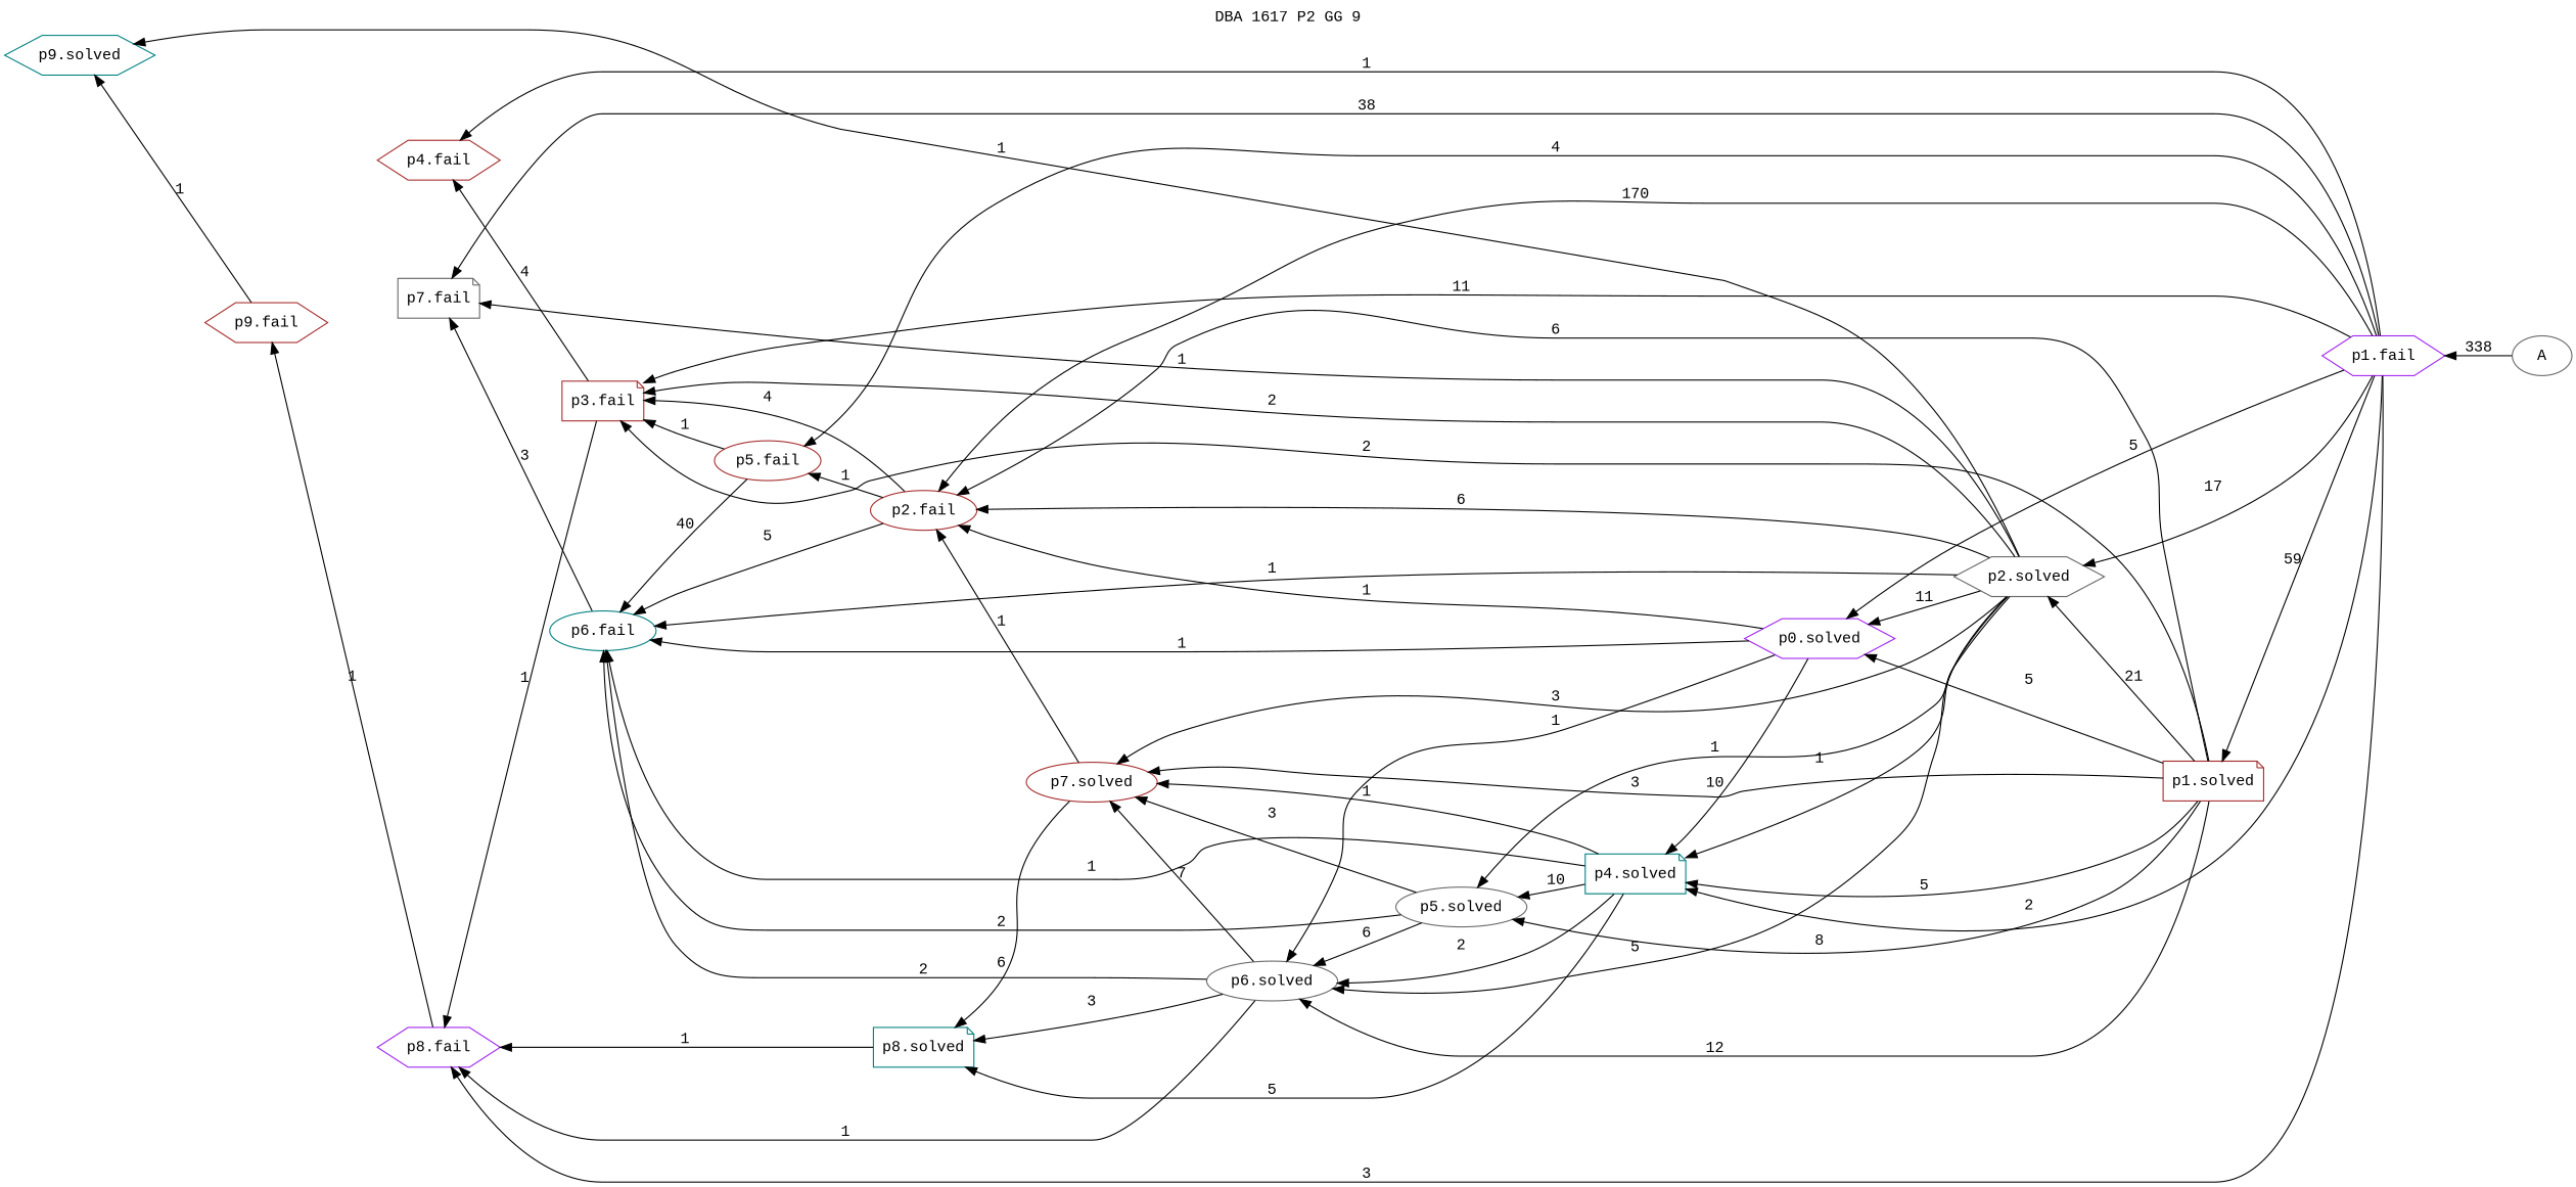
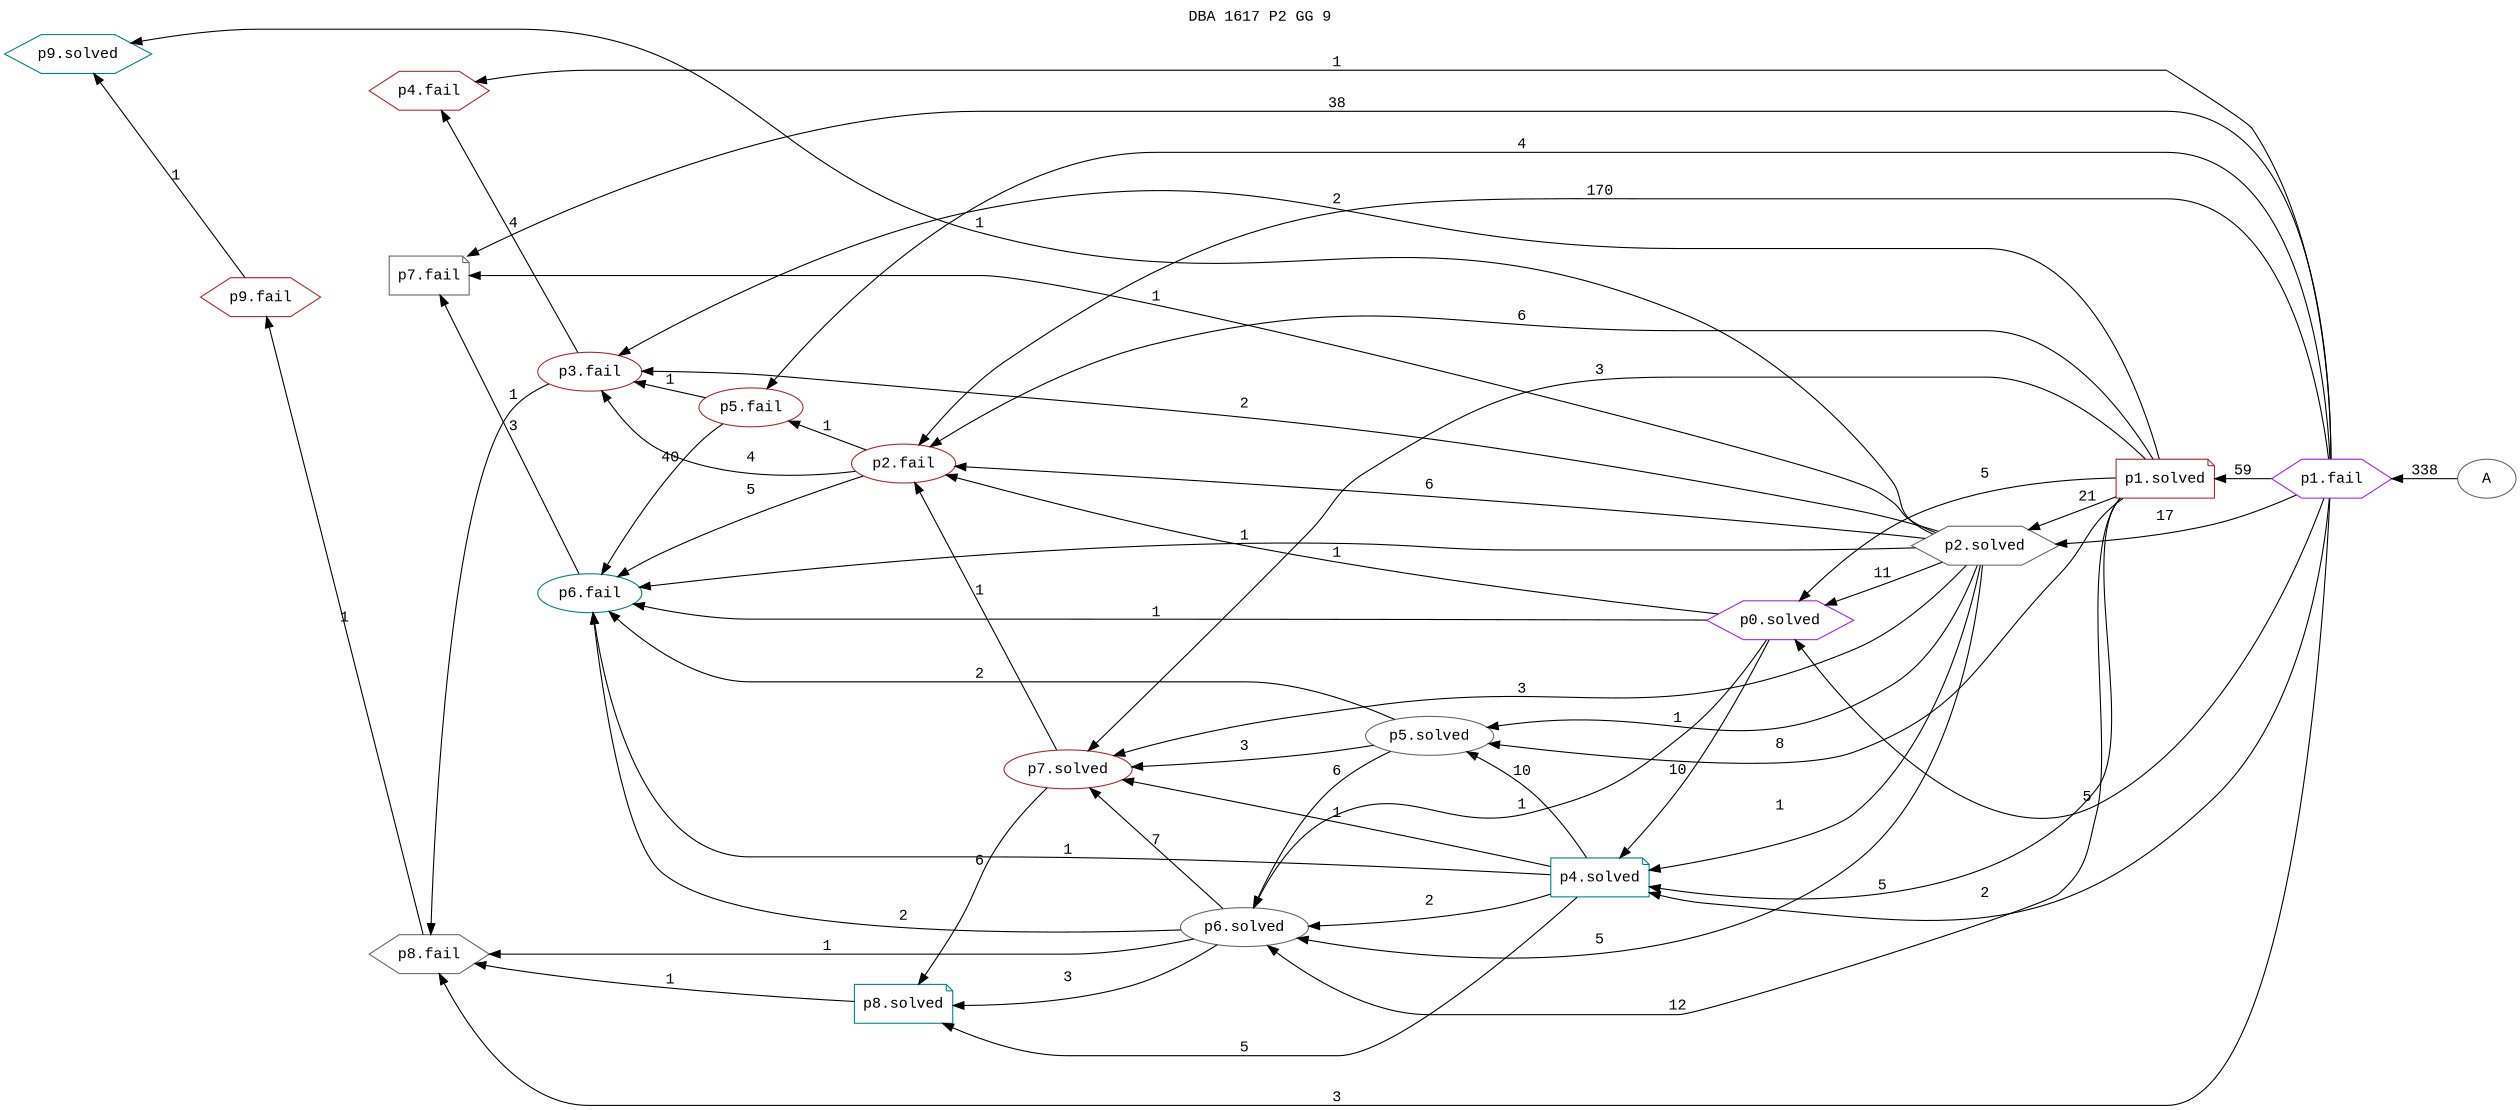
  digraph {
    fontname="Liberation Mono"
    label=" DBA 1617 P2 GG 9 "
    labelloc=tl
    rankdir=RL
    node [color=brown fontname="Liberation Mono" shape=ellipse]
    edge [fontname="Liberation Mono"]
    n1 [color=gray40 label=A]
    n2 [color=purple label="p1.fail" shape=hexagon]
    n3 [label="p1.solved" shape=note]
-   n4 [label="p3.fail" shape=note]
+   n4 [label="p3.fail"]
    n5 [label="p2.fail"]
    n6 [label="p4.fail" shape=hexagon]
    n7 [label="p5.fail"]
    n8 [color=gray40 label="p7.fail" shape=note]
-   n9 [color=purple label="p8.fail" shape=hexagon]
+   n9 [color=gray40 label="p8.fail" shape=hexagon]
    n10 [color=gray40 label="p2.solved" shape=hexagon]
    n11 [color=purple label="p0.solved" shape=hexagon]
    n12 [color=teal label="p4.solved" shape=note]
    n13 [color=gray40 label="p5.solved"]
    n14 [color=gray40 label="p6.solved"]
    n15 [label="p7.solved"]
    n16 [color=teal label="p6.fail"]
    n17 [label="p9.fail" shape=hexagon]
    n18 [color=teal label="p9.solved" shape=hexagon]
    n19 [color=teal label="p8.solved" shape=note]
    n1 -> n2 [label=338]
    n2 -> n3 [label=59]
-   n2 -> n4 [label=11]
    n2 -> n5 [label=170]
    n2 -> n6 [label=1]
    n2 -> n7 [label=4]
    n2 -> n8 [label=38]
    n2 -> n9 [label=3]
    n2 -> n10 [label=17]
    n2 -> n11 [label=5]
    n2 -> n12 [label=2]
    n3 -> n4 [label=2]
    n3 -> n5 [label=6]
    n3 -> n10 [label=21]
    n3 -> n11 [label=5]
    n3 -> n12 [label=5]
    n3 -> n13 [label=8]
    n3 -> n14 [label=12]
    n3 -> n15 [label=3]
    n4 -> n6 [label=4]
    n4 -> n9 [label=1]
    n5 -> n4 [label=4]
    n5 -> n7 [label=1]
    n5 -> n16 [label=5]
    n7 -> n4 [label=1]
    n7 -> n16 [label=40]
    n9 -> n17 [label=1]
    n10 -> n4 [label=2]
    n10 -> n5 [label=6]
    n10 -> n8 [label=1]
    n10 -> n11 [label=11]
    n10 -> n12 [label=1]
    n10 -> n13 [label=1]
    n10 -> n14 [label=5]
    n10 -> n15 [label=3]
    n10 -> n16 [label=1]
    n10 -> n18 [label=1]
    n11 -> n5 [label=1]
    n11 -> n12 [label=10]
    n11 -> n14 [label=1]
    n11 -> n16 [label=1]
    n12 -> n13 [label=10]
    n12 -> n14 [label=2]
    n12 -> n15 [label=1]
    n12 -> n16 [label=1]
    n12 -> n19 [label=5]
    n13 -> n14 [label=6]
    n13 -> n15 [label=3]
    n13 -> n16 [label=2]
    n14 -> n9 [label=1]
    n14 -> n15 [label=7]
    n14 -> n16 [label=2]
    n14 -> n19 [label=3]
    n15 -> n5 [label=1]
    n15 -> n19 [label=6]
    n16 -> n8 [label=3]
    n17 -> n18 [label=1]
    n19 -> n9 [label=1]
  }
